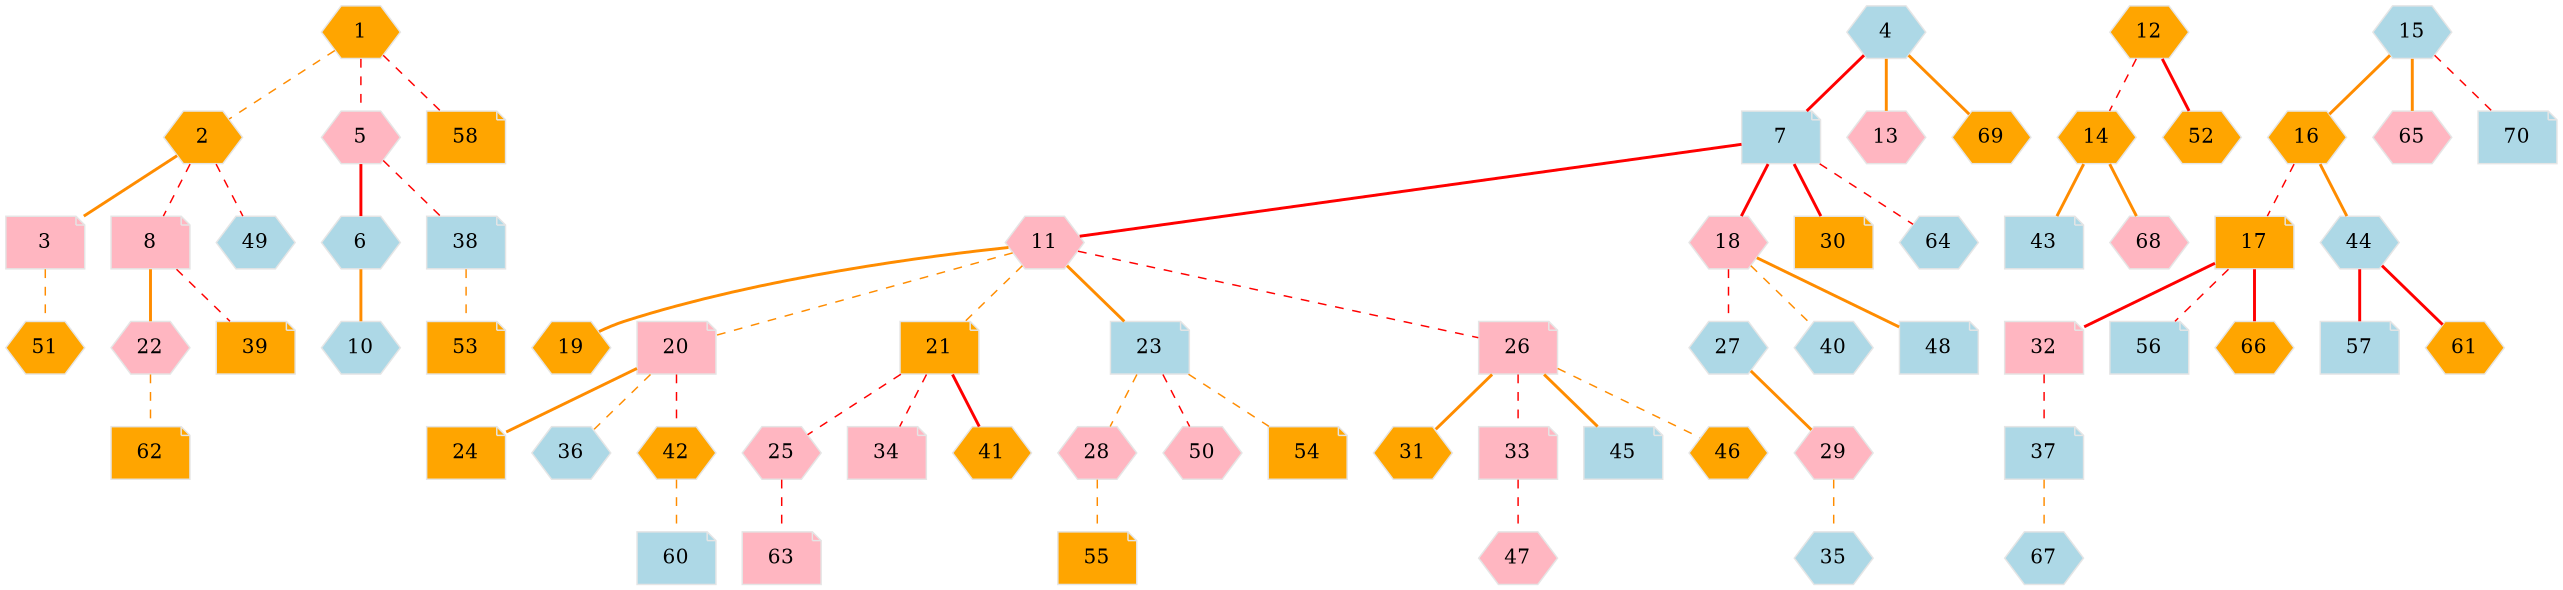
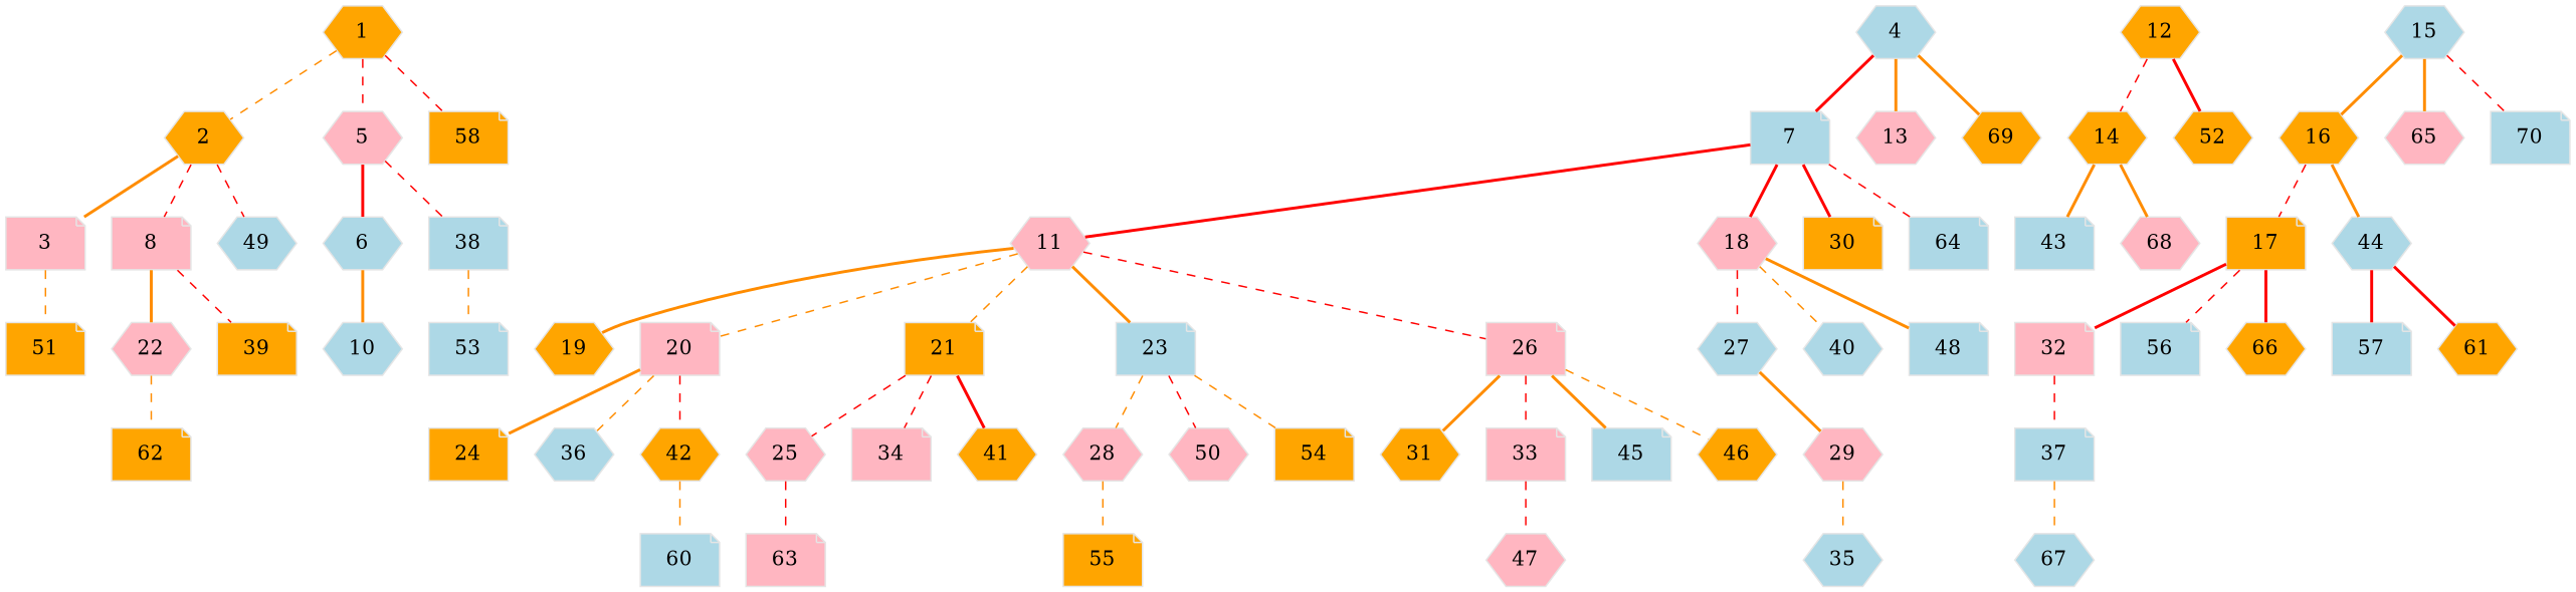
  graph {
    node [color=gray90 fillcolor=orange shape=hexagon style=filled]
    edge [color=darkorange style=dashed]
    1
    2
    5 [fillcolor=lightpink]
    58 [shape=note]
    3 [fillcolor=lightpink shape=note]
    8 [fillcolor=lightpink shape=note]
    49 [fillcolor=lightblue]
    7 [fillcolor=lightblue shape=note]
    4 [fillcolor=lightblue]
    13 [fillcolor=lightpink]
    69
    6 [fillcolor=lightblue]
    38 [fillcolor=lightblue shape=note]
-   51
+   51 [shape=note]
    22 [fillcolor=lightpink]
    39 [shape=note]
    11 [fillcolor=lightpink]
    18 [fillcolor=lightpink]
    30 [shape=note]
-   64 [fillcolor=lightblue]
+   64 [fillcolor=lightblue shape=note]
    10 [fillcolor=lightblue]
-   53 [shape=note]
+   53 [fillcolor=lightblue shape=note]
    19
    20 [fillcolor=lightpink shape=note]
    21 [shape=note]
    23 [fillcolor=lightblue shape=note]
    26 [fillcolor=lightpink shape=note]
    27 [fillcolor=lightblue]
    40 [fillcolor=lightblue]
    48 [fillcolor=lightblue shape=note]
    62 [shape=note]
    12
    14
    52
    16
    15 [fillcolor=lightblue]
    65 [fillcolor=lightpink]
    70 [fillcolor=lightblue shape=note]
    24 [shape=note]
    36 [fillcolor=lightblue]
    42
    25 [fillcolor=lightpink]
    34 [fillcolor=lightpink shape=note]
    41
    28 [fillcolor=lightpink]
    50 [fillcolor=lightpink]
    54 [shape=note]
    31
    33 [fillcolor=lightpink shape=note]
    45 [fillcolor=lightblue shape=note]
    46
    43 [fillcolor=lightblue shape=note]
    68 [fillcolor=lightpink]
    17 [shape=note]
    44 [fillcolor=lightblue]
    32 [fillcolor=lightpink shape=note]
    56 [fillcolor=lightblue shape=note]
    66
    57 [fillcolor=lightblue shape=note]
    61
    37 [fillcolor=lightblue shape=note]
    29 [fillcolor=lightpink]
    60 [fillcolor=lightblue shape=note]
    63 [fillcolor=lightpink shape=note]
    55 [shape=note]
    47 [fillcolor=lightpink]
    35 [fillcolor=lightblue]
    67 [fillcolor=lightblue]
    1 -- 2
    1 -- 5 [color=red]
    1 -- 58 [color=red]
    2 -- 3 [style=bold]
    2 -- 8 [color=red]
    2 -- 49 [color=red]
    5 -- 6 [color=red style=bold]
    5 -- 38 [color=red]
    3 -- 51
    8 -- 22 [style=bold]
    8 -- 39 [color=red]
    7 -- 11 [color=red style=bold]
    7 -- 18 [color=red style=bold]
    7 -- 30 [color=red style=bold]
    7 -- 64 [color=red]
    4 -- 7 [color=red style=bold]
    4 -- 13 [style=bold]
    4 -- 69 [style=bold]
    6 -- 10 [style=bold]
    38 -- 53
    22 -- 62
    11 -- 19 [style=bold]
    11 -- 20
    11 -- 21
    11 -- 23 [style=bold]
    11 -- 26 [color=red]
    18 -- 27 [color=red]
    18 -- 40
    18 -- 48 [style=bold]
    20 -- 24 [style=bold]
    20 -- 36
    20 -- 42 [color=red]
    21 -- 25 [color=red]
    21 -- 34 [color=red]
    21 -- 41 [color=red style=bold]
    23 -- 28
    23 -- 50 [color=red]
    23 -- 54
    26 -- 31 [style=bold]
    26 -- 33 [color=red]
    26 -- 45 [style=bold]
    26 -- 46
    27 -- 29 [style=bold]
    12 -- 14 [color=red]
    12 -- 52 [color=red style=bold]
    14 -- 43 [style=bold]
    14 -- 68 [style=bold]
    16 -- 17 [color=red]
    16 -- 44 [style=bold]
    15 -- 16 [style=bold]
    15 -- 65 [style=bold]
    15 -- 70 [color=red]
    42 -- 60
    25 -- 63 [color=red]
    28 -- 55
    33 -- 47 [color=red]
    17 -- 32 [color=red style=bold]
    17 -- 56 [color=red]
    17 -- 66 [color=red style=bold]
    44 -- 57 [color=red style=bold]
    44 -- 61 [color=red style=bold]
    32 -- 37 [color=red]
    37 -- 67
    29 -- 35
  }
